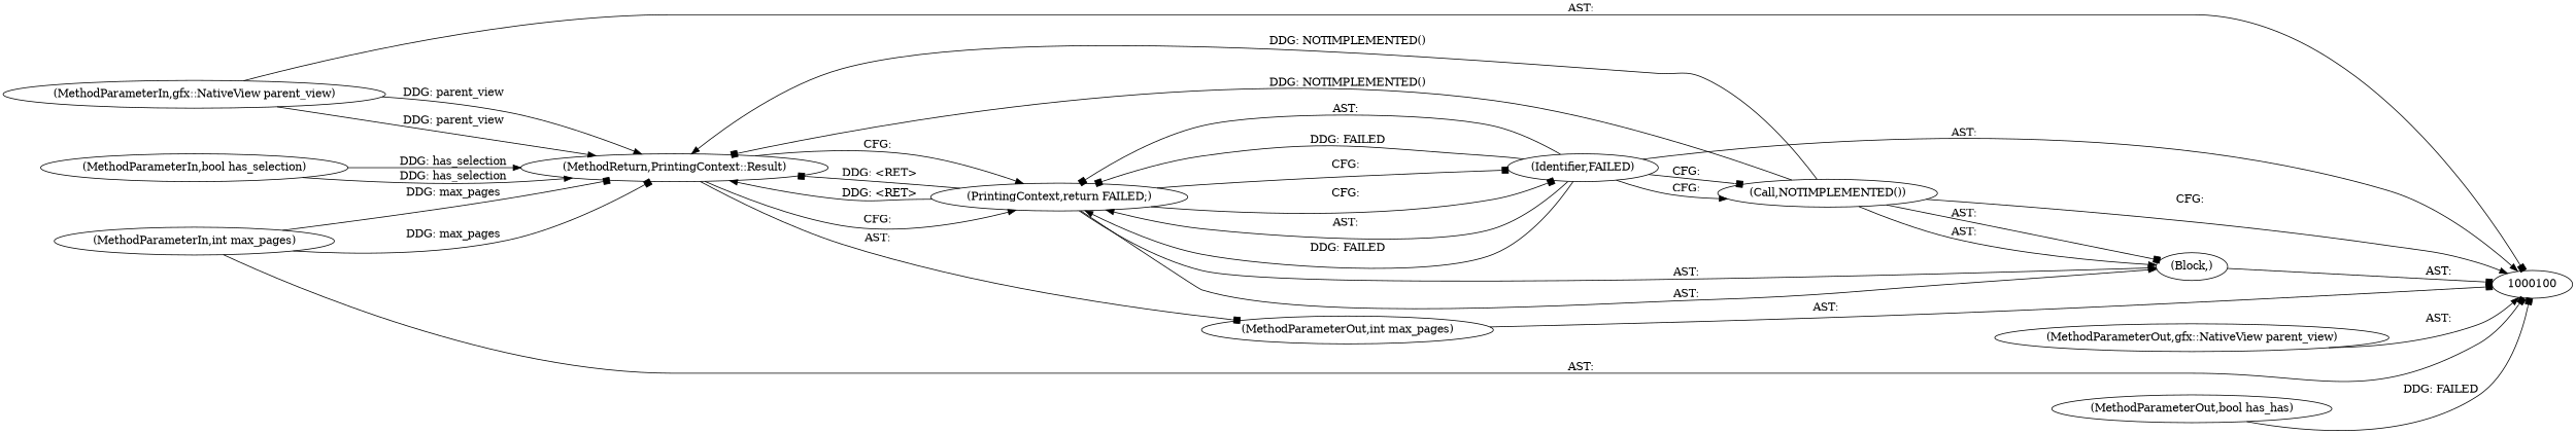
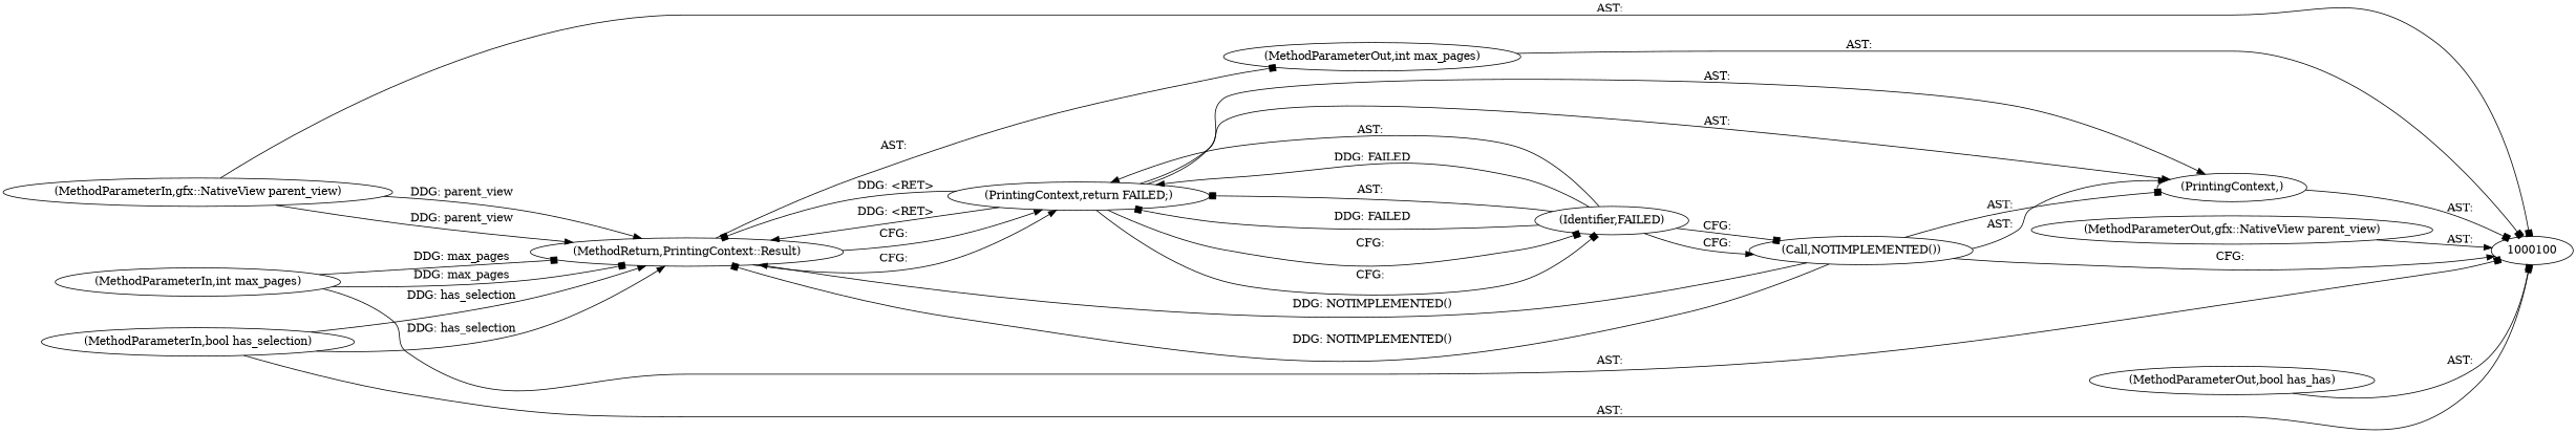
  digraph {
    rankdir=LR
    edge [arrowhead=normal]
    n1 [label="(MethodReturn,PrintingContext::Result)"]
    n2 [label="(PrintingContext,return FAILED;)"]
    n3 [label="(MethodParameterOut,int max_pages)"]
-   n4 [label="(Block,)"]
+   n4 [label="(PrintingContext,)"]
    n5 [label="(Identifier,FAILED)"]
    n6 [label="(MethodParameterIn,gfx::NativeView parent_view)"]
    1000100
    n8 [label="(MethodParameterOut,gfx::NativeView parent_view)"]
    n9 [label="(MethodParameterIn,int max_pages)"]
    n10 [label="(MethodParameterIn,bool has_selection)"]
    n11 [label="(MethodParameterOut,bool has_has)"]
    n12 [label="(Call,NOTIMPLEMENTED())"]
    n1 -> n2 [label="CFG: "]
    n1 -> n2 [label="CFG: "]
    n1 -> n3 [arrowhead=box label="AST: "]
    n2 -> n1 [arrowhead=box label="DDG: <RET>"]
    n2 -> n1 [label="DDG: <RET>"]
    n2 -> n4 [label="AST: "]
    n2 -> n4 [label="AST: "]
    n2 -> n5 [arrowhead=box label="CFG: "]
    n2 -> n5 [arrowhead=box label="CFG: "]
    n3 -> 1000100 [arrowhead=box label="AST: "]
    n4 -> 1000100 [arrowhead=box label="AST: "]
    n5 -> n2 [label="AST: "]
    n5 -> n2 [label="DDG: FAILED"]
    n5 -> n2 [arrowhead=box label="AST: "]
    n5 -> n2 [arrowhead=box label="DDG: FAILED"]
    n5 -> n12 [arrowhead=box label="CFG: "]
    n5 -> n12 [label="CFG: "]
    n6 -> n1 [label="DDG: parent_view"]
    n6 -> n1 [label="DDG: parent_view"]
    n6 -> 1000100 [arrowhead=box label="AST: "]
    n8 -> 1000100 [label="AST: "]
    n9 -> n1 [arrowhead=box label="DDG: max_pages"]
    n9 -> n1 [arrowhead=box label="DDG: max_pages"]
    n9 -> 1000100 [arrowhead=box label="AST: "]
    n10 -> n1 [label="DDG: has_selection"]
    n10 -> n1 [label="DDG: has_selection"]
-   n5 -> 1000100 [label="AST: "]
-   n11 -> 1000100 [arrowhead=box label="DDG: FAILED"]
+   n10 -> 1000100 [label="AST: "]
+   n11 -> 1000100 [arrowhead=box label="AST: "]
    n12 -> n1 [label="DDG: NOTIMPLEMENTED()"]
    n12 -> n1 [arrowhead=box label="DDG: NOTIMPLEMENTED()"]
    n12 -> n4 [arrowhead=box label="AST: "]
    n12 -> n4 [label="AST: "]
    n12 -> 1000100 [label="CFG: "]
  }
